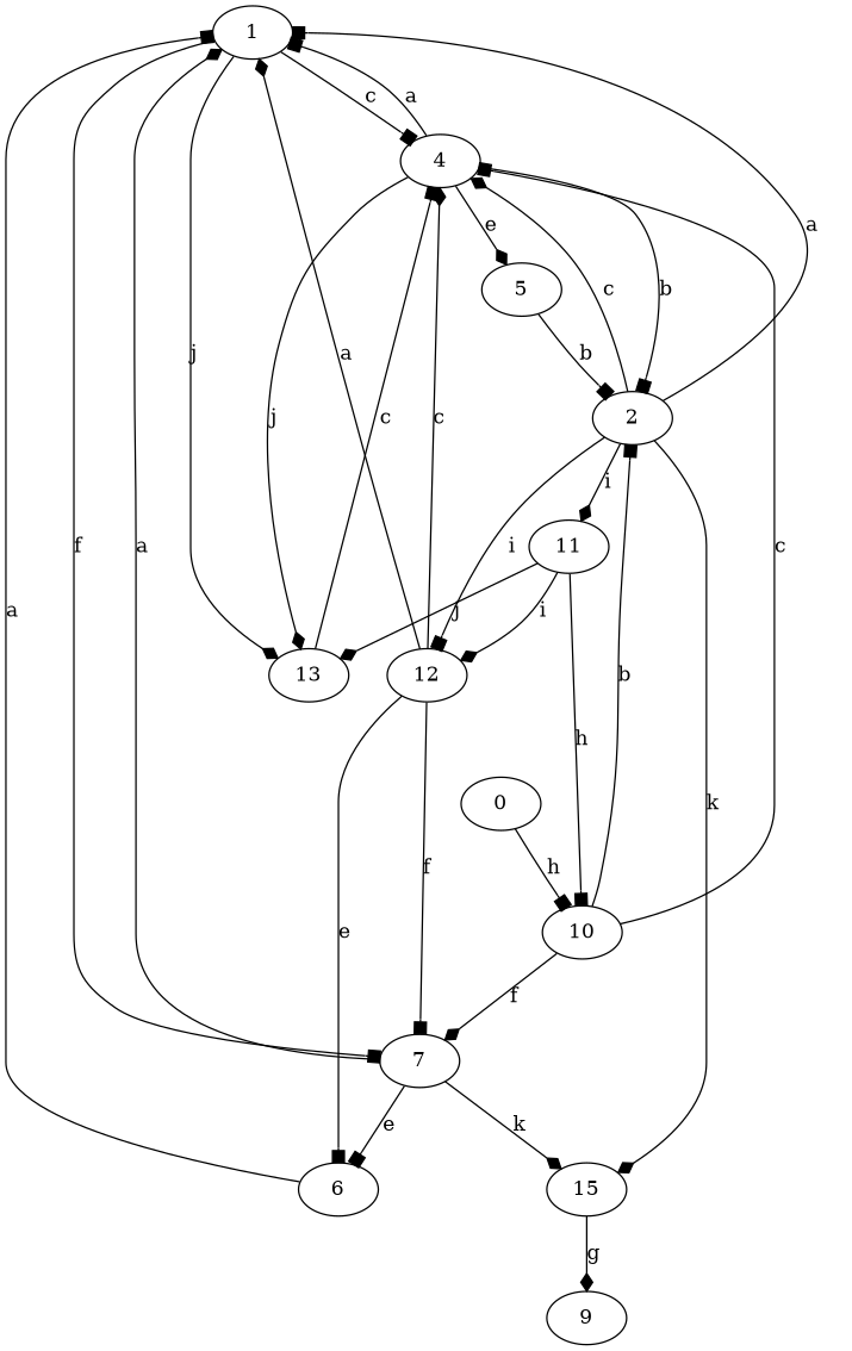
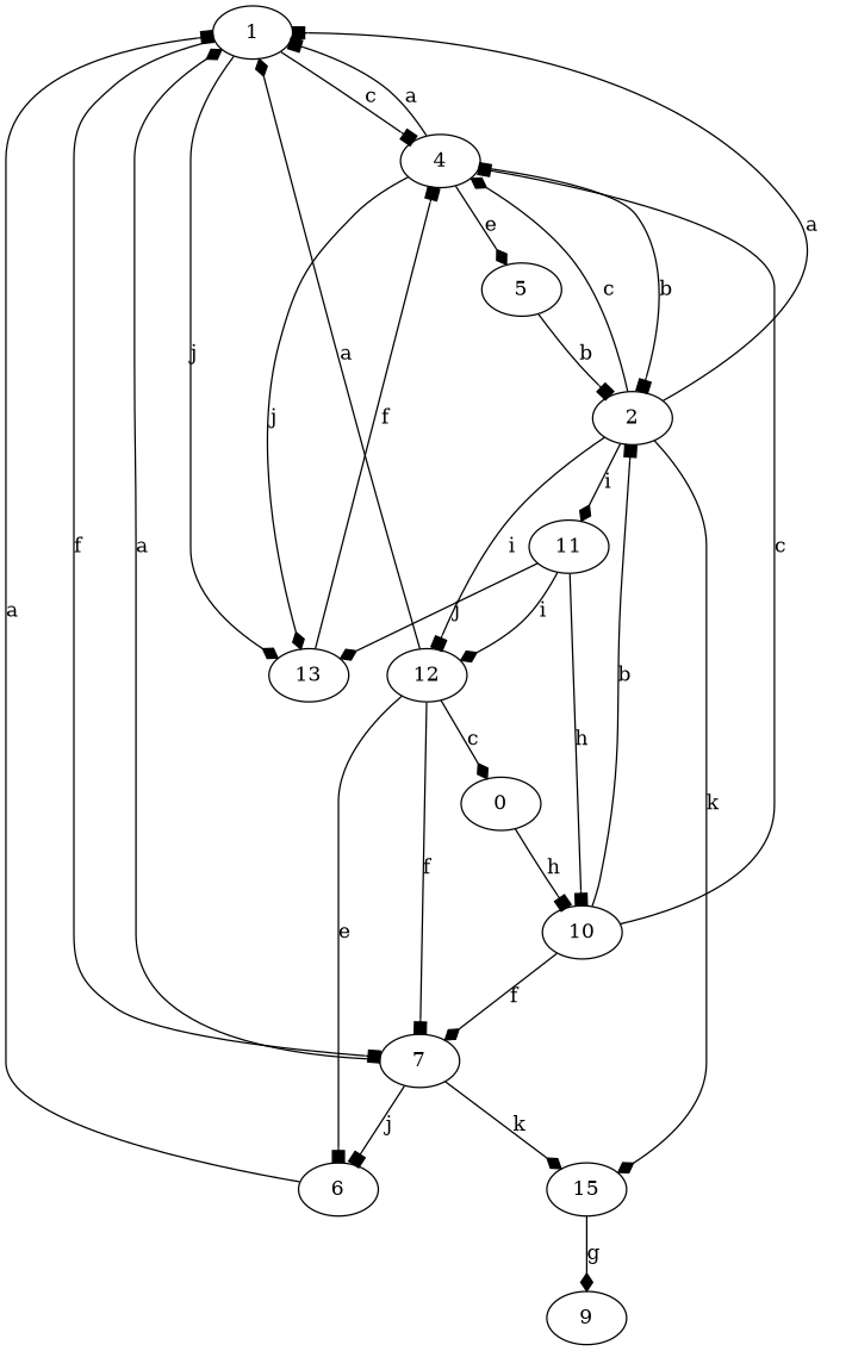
  strict digraph {
    edge [arrowhead=box]
    1
    4
    7
    13
    2
    5
    15
    6
    11
    12
    10
    9
    0
    1 -> 4 [label=c]
    1 -> 7 [label=f]
    1 -> 13 [arrowhead=diamond label=j]
    4 -> 1 [label=a]
    4 -> 13 [arrowhead=diamond label=j]
    4 -> 2 [label=b]
    4 -> 5 [arrowhead=diamond label=e]
    7 -> 1 [arrowhead=diamond label=a]
    7 -> 15 [arrowhead=diamond label=k]
-   7 -> 6 [label=e]
-   13 -> 4 [label=c]
+   7 -> 6 [label=j]
+   13 -> 4 [label=f]
    2 -> 1 [label=a]
    2 -> 4 [arrowhead=diamond label=c]
    2 -> 15 [arrowhead=diamond label=k]
    2 -> 11 [arrowhead=diamond label=i]
    2 -> 12 [label=i]
    5 -> 2 [label=b]
    15 -> 9 [arrowhead=diamond label=g]
    6 -> 1 [label=a]
    11 -> 13 [arrowhead=diamond label=j]
    11 -> 12 [arrowhead=diamond label=i]
    11 -> 10 [label=h]
    12 -> 1 [arrowhead=diamond label=a]
-   12 -> 4 [arrowhead=diamond label=c]
+   12 -> 0 [arrowhead=diamond label=c]
    12 -> 7 [label=f]
    12 -> 6 [label=e]
    10 -> 4 [label=c]
    10 -> 7 [arrowhead=diamond label=f]
    10 -> 2 [label=b]
    0 -> 10 [label=h]
  }
